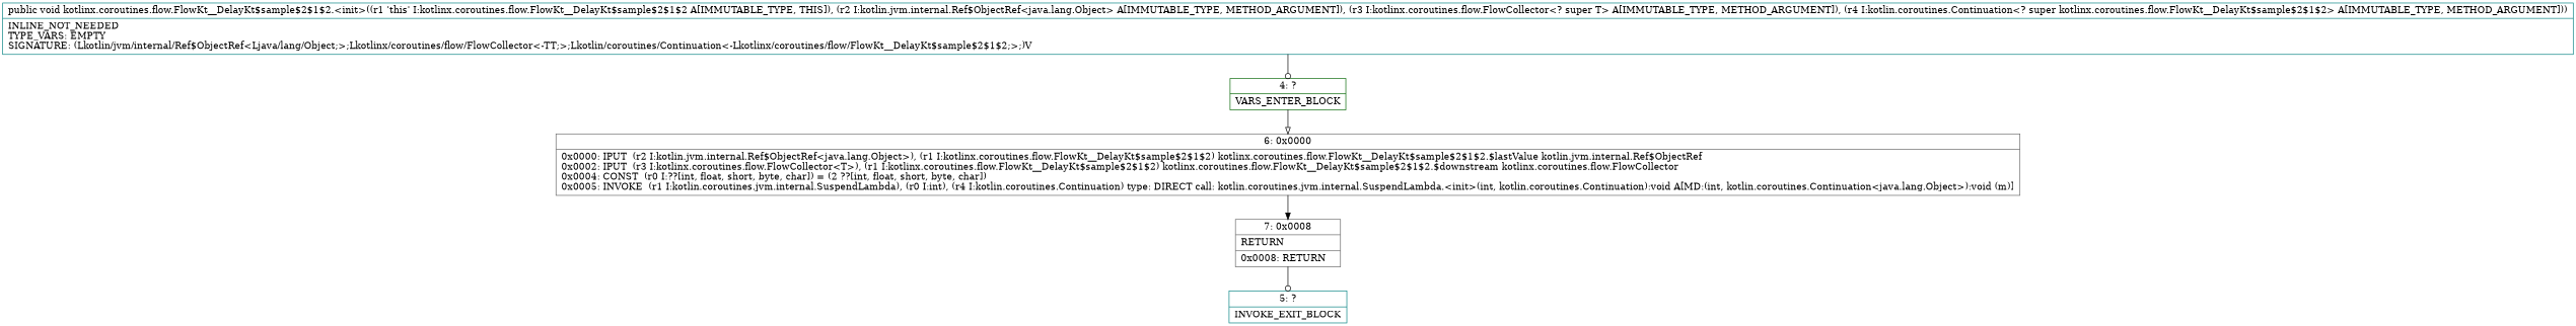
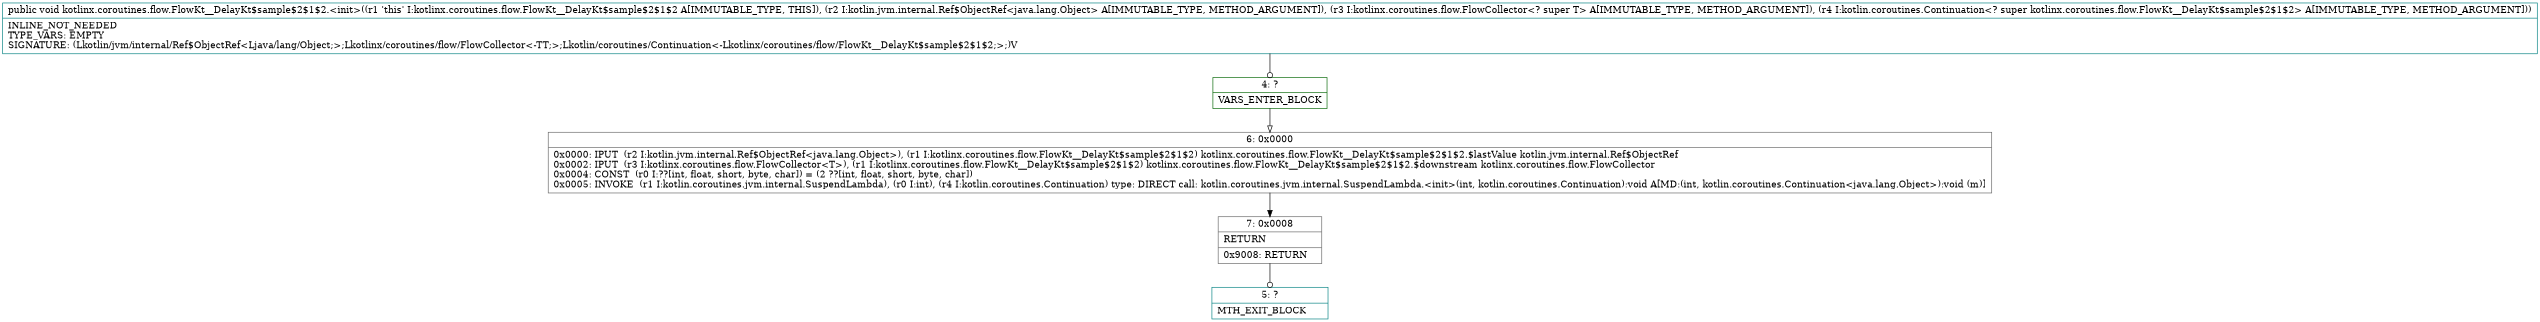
  digraph {
    node [color=gray40 shape=record]
    edge [arrowhead=odot]
    n1 [color=darkgreen label="{4\:\ ?|VARS_ENTER_BLOCK\l}"]
    n2 [label="{6\:\ 0x0000|0x0000: IPUT  (r2 I:kotlin.jvm.internal.Ref$ObjectRef\<java.lang.Object\>), (r1 I:kotlinx.coroutines.flow.FlowKt__DelayKt$sample$2$1$2) kotlinx.coroutines.flow.FlowKt__DelayKt$sample$2$1$2.$lastValue kotlin.jvm.internal.Ref$ObjectRef \l0x0002: IPUT  (r3 I:kotlinx.coroutines.flow.FlowCollector\<T\>), (r1 I:kotlinx.coroutines.flow.FlowKt__DelayKt$sample$2$1$2) kotlinx.coroutines.flow.FlowKt__DelayKt$sample$2$1$2.$downstream kotlinx.coroutines.flow.FlowCollector \l0x0004: CONST  (r0 I:??[int, float, short, byte, char]) = (2 ??[int, float, short, byte, char]) \l0x0005: INVOKE  (r1 I:kotlin.coroutines.jvm.internal.SuspendLambda), (r0 I:int), (r4 I:kotlin.coroutines.Continuation) type: DIRECT call: kotlin.coroutines.jvm.internal.SuspendLambda.\<init\>(int, kotlin.coroutines.Continuation):void A[MD:(int, kotlin.coroutines.Continuation\<java.lang.Object\>):void (m)]\l}"]
-   n3 [label="{7\:\ 0x0008|RETURN\l|0x0008: RETURN   \l}"]
-   n4 [color=teal label="{5\:\ ?|INVOKE_EXIT_BLOCK\l}"]
+   n3 [label="{7\:\ 0x0008|RETURN\l|0x9008: RETURN   \l}"]
+   n4 [color=teal label="{5\:\ ?|MTH_EXIT_BLOCK\l}"]
    n5 [color=teal label="{public void kotlinx.coroutines.flow.FlowKt__DelayKt$sample$2$1$2.\<init\>((r1 'this' I:kotlinx.coroutines.flow.FlowKt__DelayKt$sample$2$1$2 A[IMMUTABLE_TYPE, THIS]), (r2 I:kotlin.jvm.internal.Ref$ObjectRef\<java.lang.Object\> A[IMMUTABLE_TYPE, METHOD_ARGUMENT]), (r3 I:kotlinx.coroutines.flow.FlowCollector\<? super T\> A[IMMUTABLE_TYPE, METHOD_ARGUMENT]), (r4 I:kotlin.coroutines.Continuation\<? super kotlinx.coroutines.flow.FlowKt__DelayKt$sample$2$1$2\> A[IMMUTABLE_TYPE, METHOD_ARGUMENT]))  | INLINE_NOT_NEEDED\lTYPE_VARS: EMPTY\lSIGNATURE: (Lkotlin\/jvm\/internal\/Ref$ObjectRef\<Ljava\/lang\/Object;\>;Lkotlinx\/coroutines\/flow\/FlowCollector\<\-TT;\>;Lkotlin\/coroutines\/Continuation\<\-Lkotlinx\/coroutines\/flow\/FlowKt__DelayKt$sample$2$1$2;\>;)V\l}"]
    n1 -> n2 [arrowhead=onormal]
    n2 -> n3 [arrowhead=normal]
    n3 -> n4
    n5 -> n1
  }
